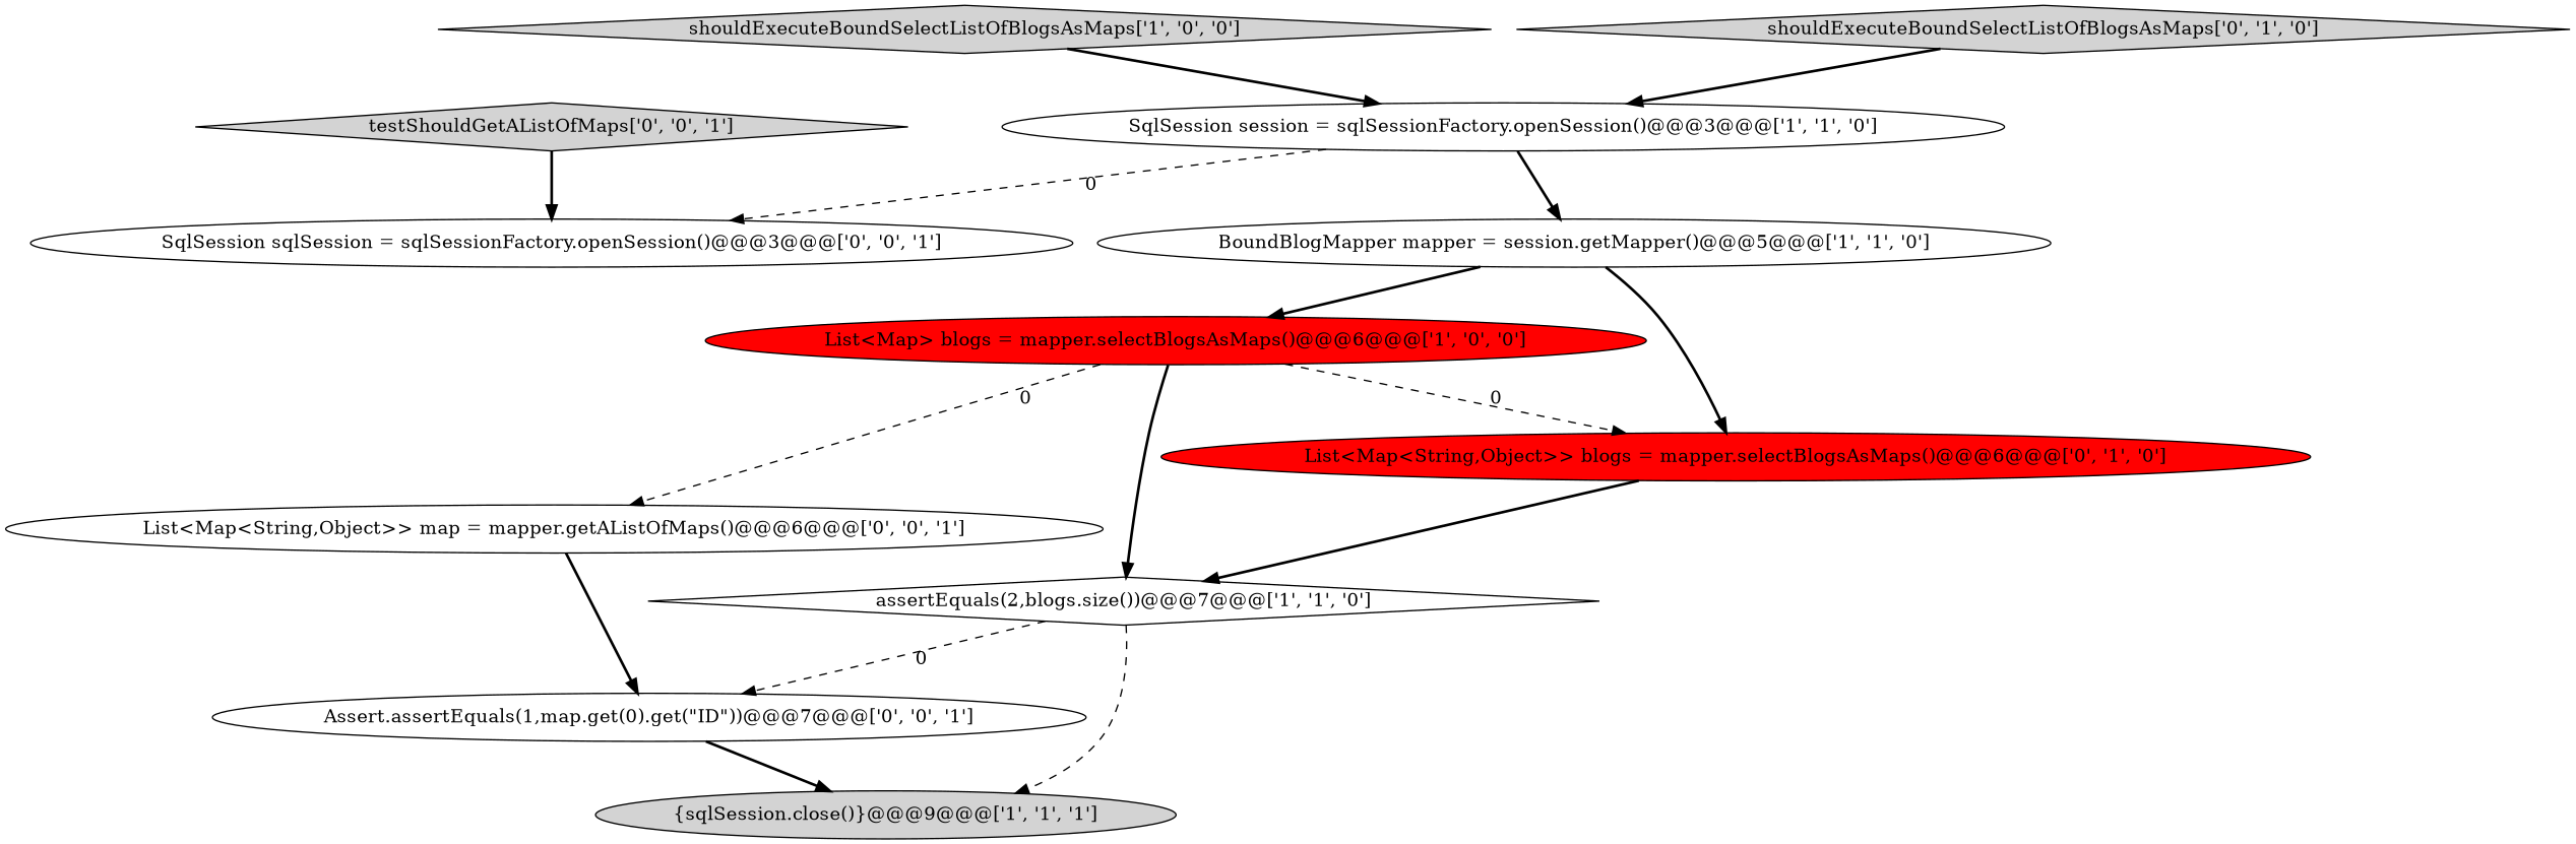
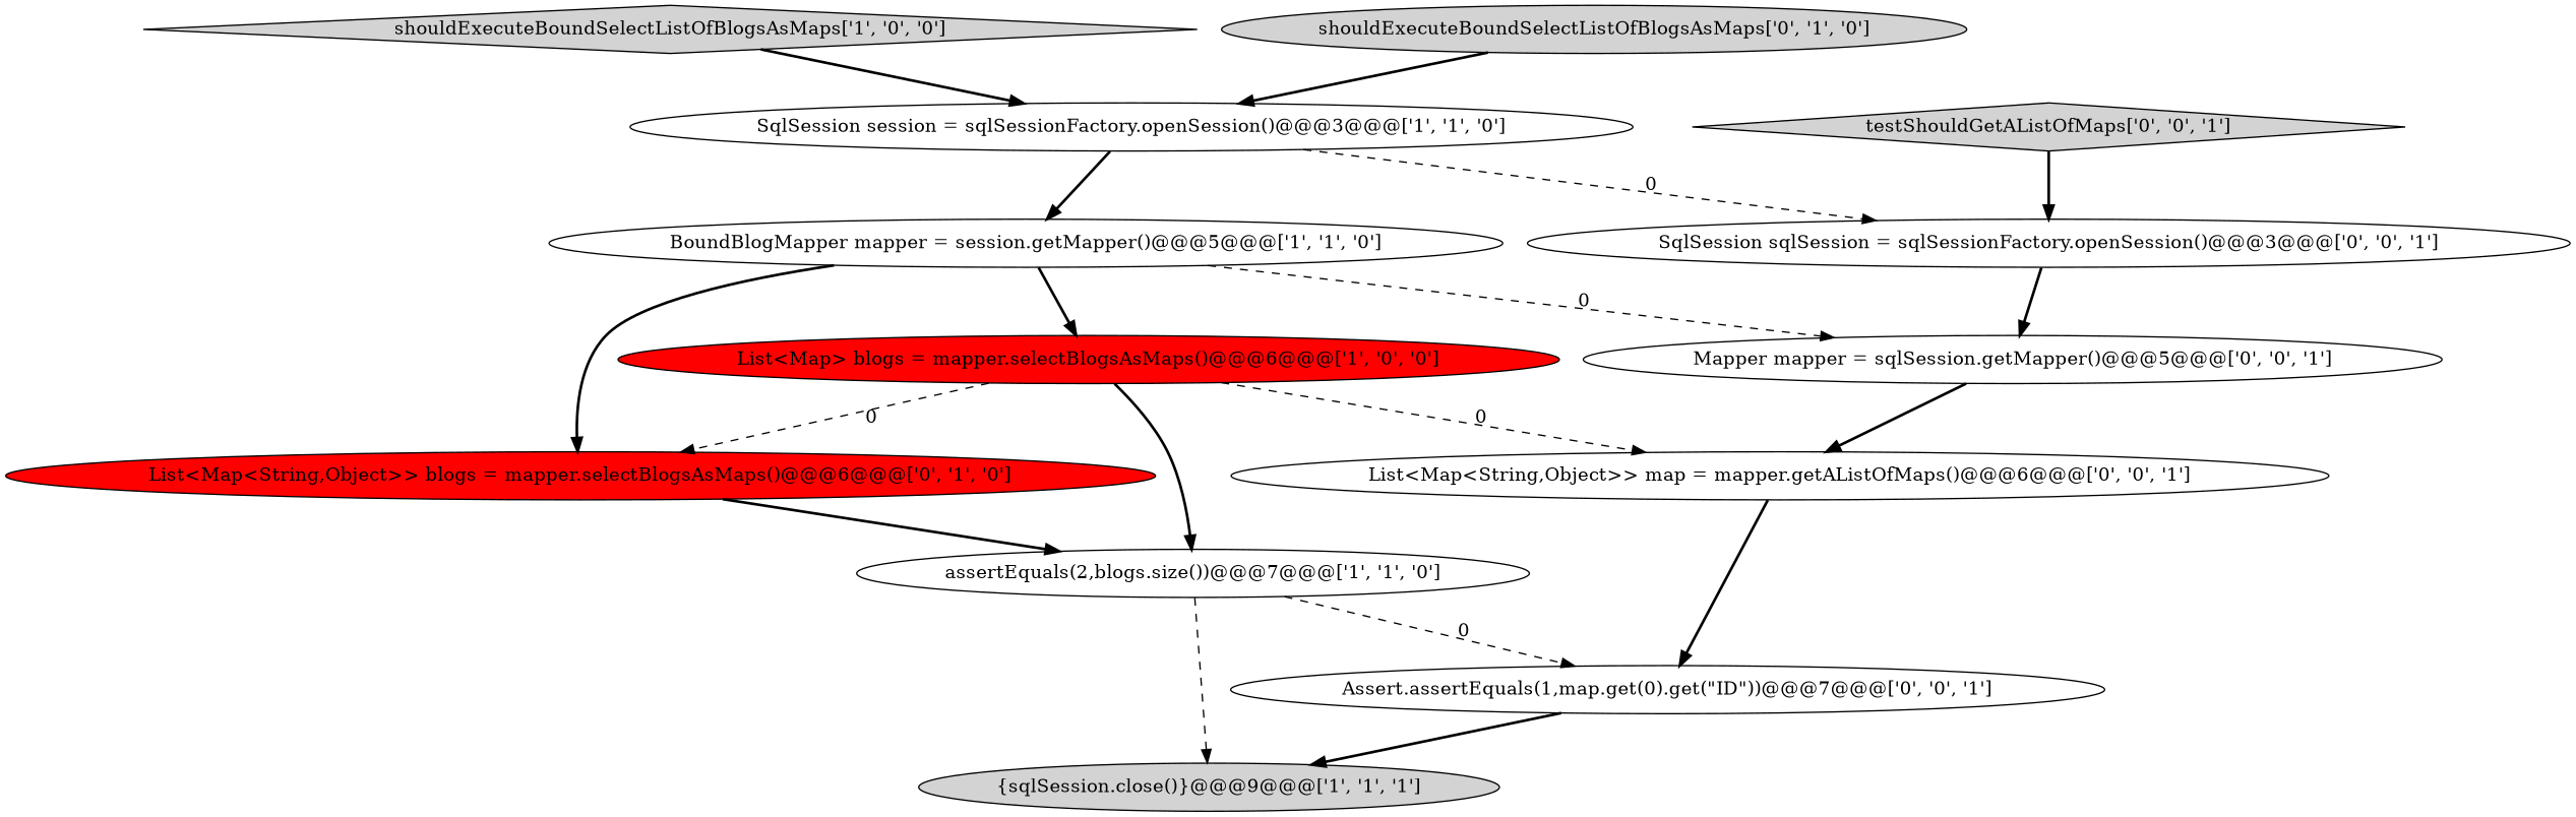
  digraph {
    node [fillcolor=white shape=ellipse style=filled]
    edge [style=bold]
    n1 [label="List<Map<String,Object>> map = mapper.getAListOfMaps()@@@6@@@['0', '0', '1']"]
    n2 [label="Assert.assertEquals(1,map.get(0).get(\"ID\"))@@@7@@@['0', '0', '1']"]
    n3 [fillcolor=lightgray label="{sqlSession.close()}@@@9@@@['1', '1', '1']"]
    n4 [label="SqlSession session = sqlSessionFactory.openSession()@@@3@@@['1', '1', '0']"]
    n5 [label="BoundBlogMapper mapper = session.getMapper()@@@5@@@['1', '1', '0']"]
    n6 [label="SqlSession sqlSession = sqlSessionFactory.openSession()@@@3@@@['0', '0', '1']"]
    n7 [fillcolor=red label="List<Map<String,Object>> blogs = mapper.selectBlogsAsMaps()@@@6@@@['0', '1', '0']"]
+   n8 [label="Mapper mapper = sqlSession.getMapper()@@@5@@@['0', '0', '1']"]
    n9 [fillcolor=red label="List<Map> blogs = mapper.selectBlogsAsMaps()@@@6@@@['1', '0', '0']"]
-   n10 [label="assertEquals(2,blogs.size())@@@7@@@['1', '1', '0']" shape=diamond]
+   n10 [label="assertEquals(2,blogs.size())@@@7@@@['1', '1', '0']"]
    n11 [fillcolor=lightgray label="shouldExecuteBoundSelectListOfBlogsAsMaps['1', '0', '0']" shape=diamond]
-   n12 [fillcolor=lightgray label="shouldExecuteBoundSelectListOfBlogsAsMaps['0', '1', '0']" shape=diamond]
+   n12 [fillcolor=lightgray label="shouldExecuteBoundSelectListOfBlogsAsMaps['0', '1', '0']"]
    n13 [fillcolor=lightgray label="testShouldGetAListOfMaps['0', '0', '1']" shape=diamond]
    n1 -> n2
    n2 -> n3
    n4 -> n5
    n4 -> n6 [label=0 style=dashed]
    n5 -> n7
+   n5 -> n8 [label=0 style=dashed]
    n5 -> n9
+   n6 -> n8
    n7 -> n10
+   n8 -> n1
    n9 -> n1 [label=0 style=dashed]
    n9 -> n7 [label=0 style=dashed]
    n9 -> n10
    n10 -> n2 [label=0 style=dashed]
    n10 -> n3 [style=dashed]
    n11 -> n4
    n12 -> n4
    n13 -> n6
  }
